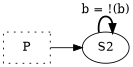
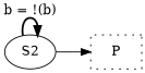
  digraph {
    rankdir=LR
    n1 [label=P shape=box style=dotted]
    S2
-   n1 -> S2
+   S2 -> n1
    S2 -> S2 [color=black label="b = !(b)" style=bold]
  }
